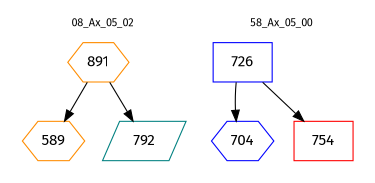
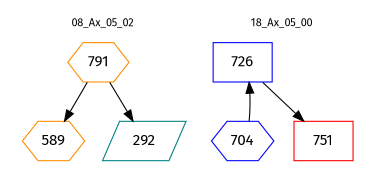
  digraph {
    fontname="Fira Sans"
    node [color=darkorange fontname="Fira Sans" shape=hexagon]
    edge [color=black fontname="Fira Sans"]
-   n1 [label=891]
+   n1 [label=791]
    n2 [label=589]
-   n3 [color=teal label=792 shape=parallelogram]
+   n3 [color=teal label=292 shape=parallelogram]
    n4 [color=blue label=726 shape=box]
    n5 [color=blue label=704]
-   n6 [color=red label=754 shape=box]
+   n6 [color=red label=751 shape=box]
    subgraph cluster_1 {
      color=white
      fontsize=10
      label="08_Ax_05_02"
      n1
      n2
      n3
    }
    subgraph cluster_2 {
      color=white
      fontsize=10
-     label="58_Ax_05_00"
+     label="18_Ax_05_00"
      n4
      n5
      n6
    }
    n1 -> n2
    n1 -> n3
-   n4 -> n5
+   n5 -> n4
    n4 -> n6
  }
